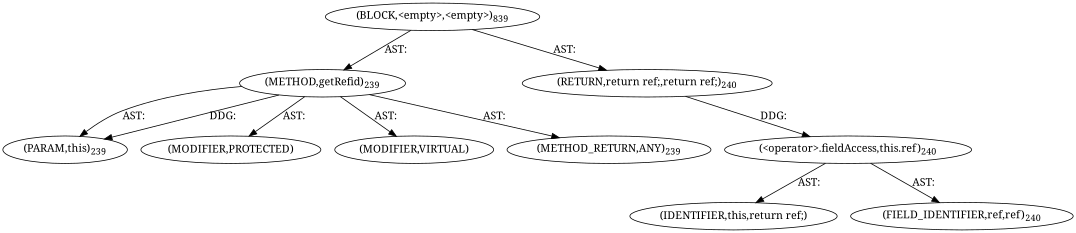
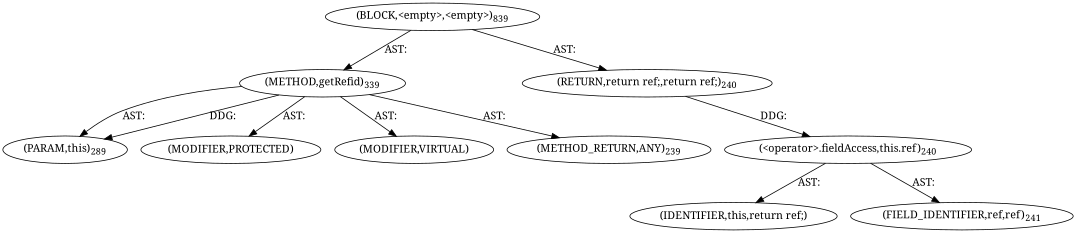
  digraph {
    fontname="Noto Serif"
    node [fontname="Noto Serif"]
    edge [fontname="Noto Serif"]
-   n1 [label=<(METHOD,getRefid)<SUB>239</SUB>>]
-   n2 [label=<(PARAM,this)<SUB>239</SUB>>]
+   n1 [label=<(METHOD,getRefid)<SUB>339</SUB>>]
+   n2 [label=<(PARAM,this)<SUB>289</SUB>>]
    n3 [label=<(MODIFIER,PROTECTED)>]
    n4 [label=<(MODIFIER,VIRTUAL)>]
    n5 [label=<(METHOD_RETURN,ANY)<SUB>239</SUB>>]
    n6 [label=<(BLOCK,&lt;empty&gt;,&lt;empty&gt;)<SUB>839</SUB>>]
    n7 [label=<(RETURN,return ref;,return ref;)<SUB>240</SUB>>]
    n8 [label=<(&lt;operator&gt;.fieldAccess,this.ref)<SUB>240</SUB>>]
    n9 [label=<(IDENTIFIER,this,return ref;)>]
-   n10 [label=<(FIELD_IDENTIFIER,ref,ref)<SUB>240</SUB>>]
+   n10 [label=<(FIELD_IDENTIFIER,ref,ref)<SUB>241</SUB>>]
    n1 -> n2 [label="AST: "]
    n1 -> n2 [label="DDG: "]
    n1 -> n3 [label="AST: "]
    n1 -> n4 [label="AST: "]
    n1 -> n5 [label="AST: "]
    n6 -> n1 [label="AST: "]
    n6 -> n7 [label="AST: "]
    n7 -> n8 [label="DDG: "]
    n8 -> n9 [label="AST: "]
    n8 -> n10 [label="AST: "]
  }
